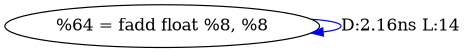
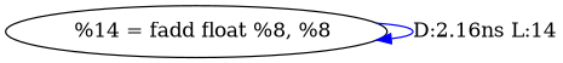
  digraph {
-   n1 [label="%64 = fadd float %8, %8"]
+   n1 [label="  %14 = fadd float %8, %8"]
    n1 -> n1 [color=blue label="D:2.16ns L:14" style=solid]
  }
